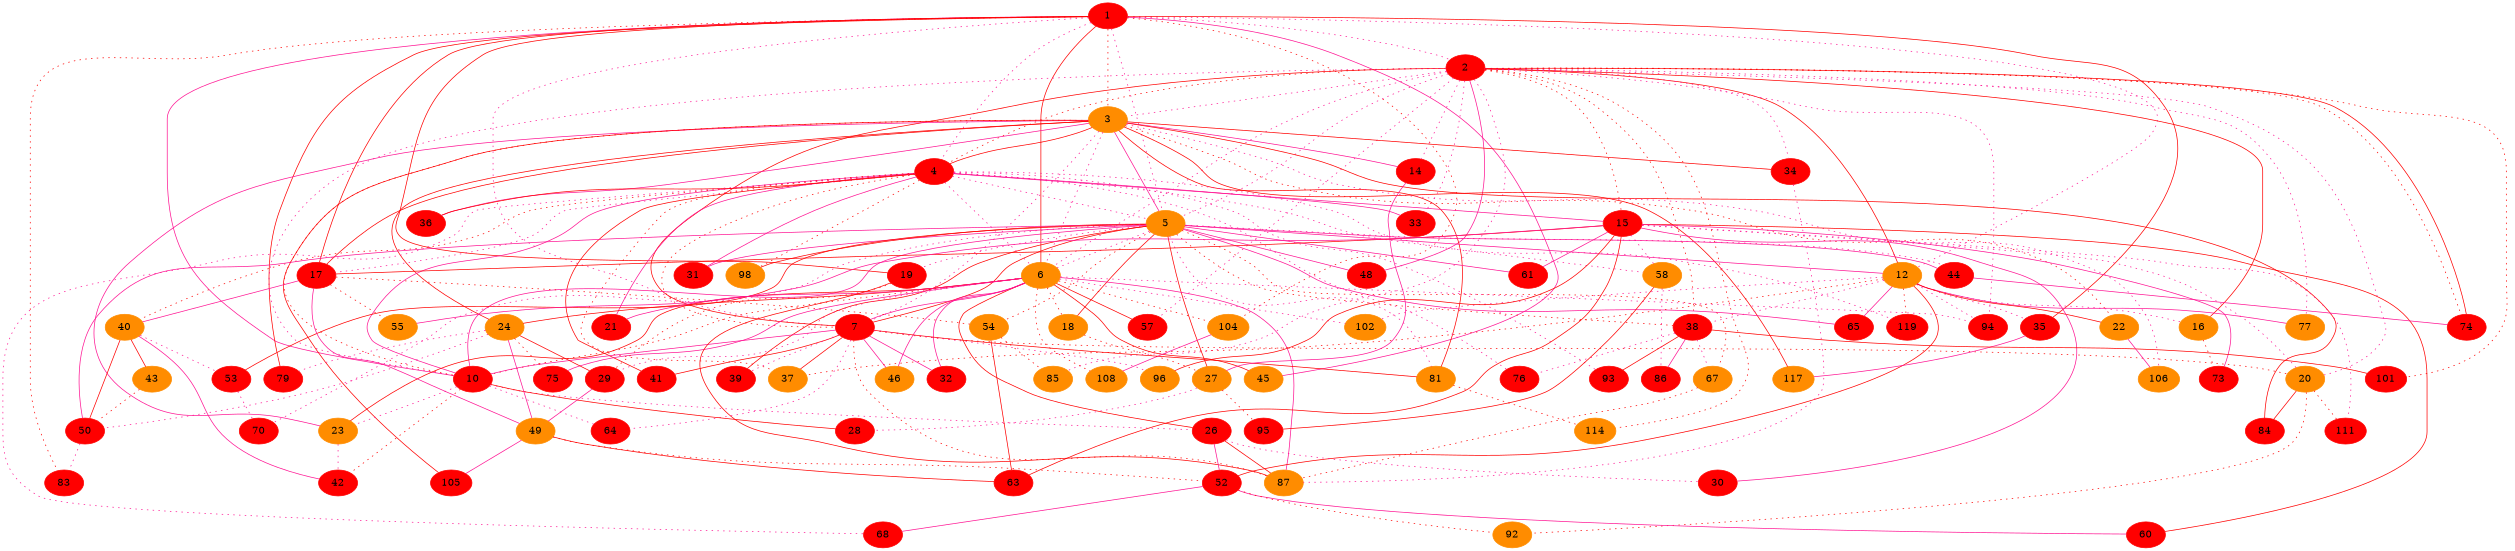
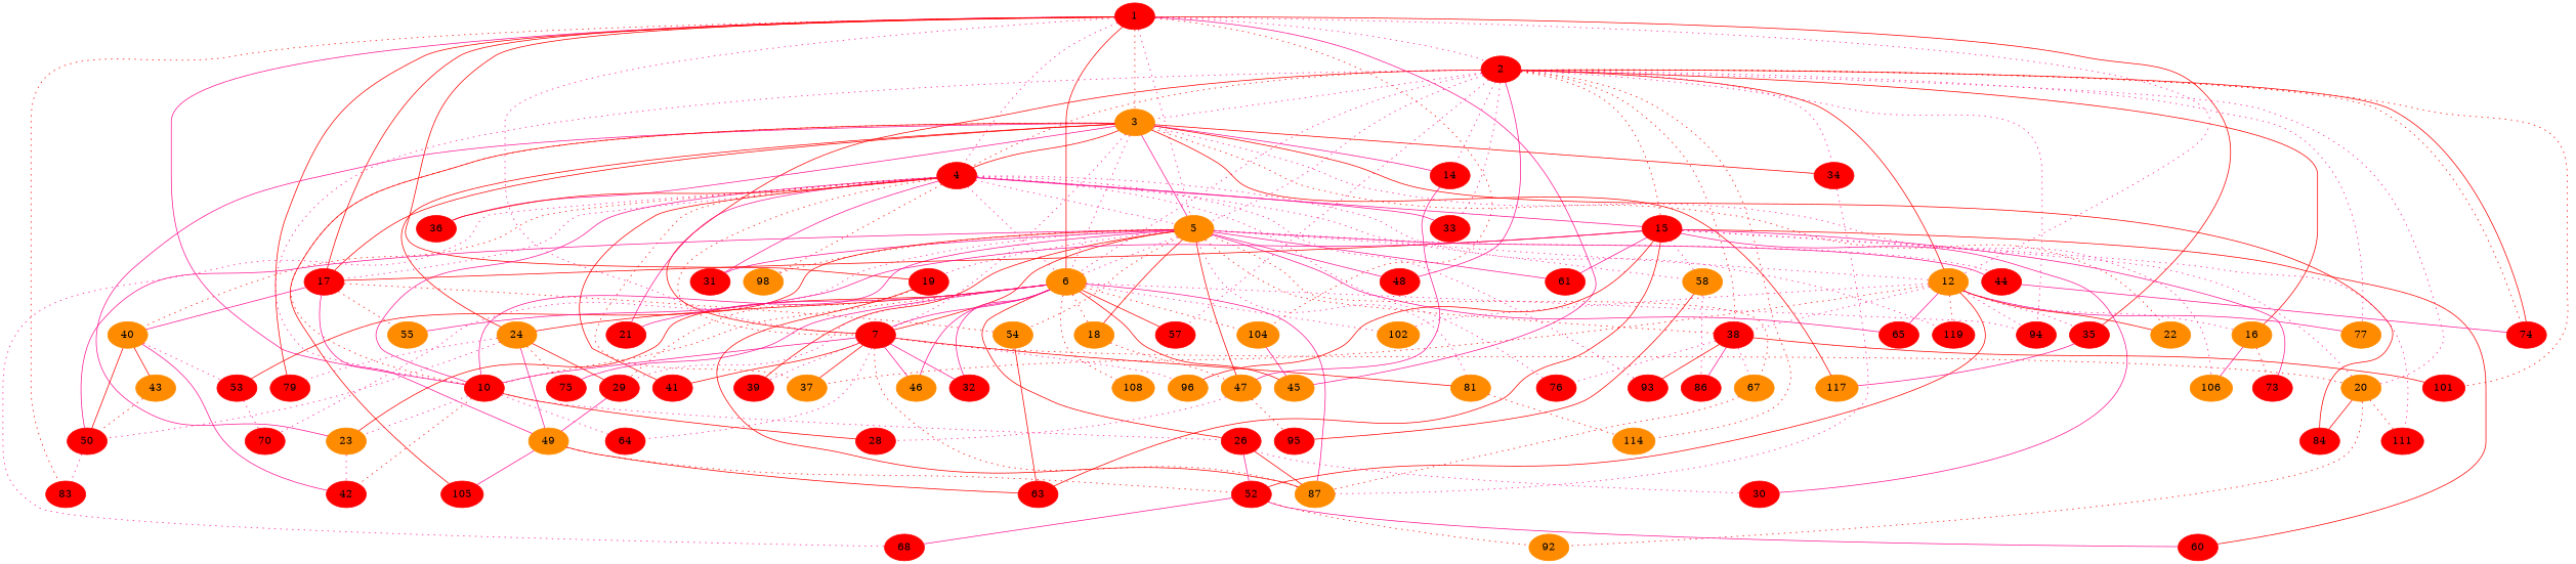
  graph {
    node [color=red style=filled]
    edge [color=deeppink style=dotted]
    1 [super="+91"]
    2 [super="+9"]
    3 [color=darkorange super="+8"]
    4 [super="+13"]
    5 [color=darkorange super="+11"]
    6 [color=darkorange super="+71"]
    7 [super="+22"]
    10 [super="+62"]
    12 [color=darkorange super="+47"]
    17 [super="+103"]
    19
    35
    45 [color=darkorange]
    79
    83
    104 [color=darkorange]
    14
    15 [super="+51"]
    16 [color=darkorange super="+66"]
    20 [color=darkorange super="+56"]
    33
    34 [super="+110"]
    38 [super="+88"]
    48
    57
    74 [super="+113"]
    77 [color=darkorange]
-   85 [color=darkorange]
    94 [super="+99"]
    101
    114 [color=darkorange]
    23 [color=darkorange super="+59"]
    24 [color=darkorange]
    n34 [color=darkorange label=22]
    36
    81 [color=darkorange super="+82"]
    84
    105
    106 [color=darkorange]
    117 [color=darkorange]
    21
    31
    37 [color=darkorange super="+97"]
    40 [color=darkorange]
    41
    58 [color=darkorange super="+116"]
    68
    76
    93
    98 [color=darkorange]
    119
    18 [color=darkorange]
-   27 [color=darkorange super="+69"]
+   27 [color=darkorange super="+69" label=47]
    39
    44
    50 [super="+78"]
    53
    54 [color=darkorange]
    61
    65
    67 [color=darkorange super="+90"]
    70
    26 [super="+100"]
    29 [super="+118"]
    32
    46 [color=darkorange]
    75
    87 [color=darkorange super="+89"]
    102 [color=darkorange]
    108 [color=darkorange]
    64
    96 [color=darkorange]
    28
    42 [super="+80"]
    52 [super="+107"]
    55 [color=darkorange]
    49 [color=darkorange super="+109"]
    30
    60
    63 [super="+72"]
    73
    111
    92 [color=darkorange]
    86
    43 [color=darkorange super="+112"]
    95
    1 -- 2 [weight=2]
    1 -- 3 [color=red weight=2]
    1 -- 4
    1 -- 5
    1 -- 6 [color=red style=solid weight=2]
    1 -- 7
    1 -- 10 [style=solid]
    1 -- 12 [weight=2]
    1 -- 17 [color=red style=solid]
    1 -- 19 [color=red style=solid]
    1 -- 35 [color=red style=solid]
    1 -- 45 [style=solid]
    1 -- 79 [color=red style=solid]
    1 -- 83 [color=red]
    1 -- 104 [color=red]
    2 -- 3 [weight=4]
    2 -- 4 [color=red weight=2]
    2 -- 5 [weight=2]
    2 -- 6 [weight=2]
    2 -- 7 [color=red style=solid weight=3]
    2 -- 10 [weight=2]
    2 -- 12 [color=red style=solid]
    2 -- 14
    2 -- 15 [color=red]
    2 -- 16 [color=red style=solid weight=2]
    2 -- 20
    2 -- 33
    2 -- 34
    2 -- 38 [color=red]
    2 -- 48 [style=solid]
    2 -- 57
    2 -- 74 [color=red]
    2 -- 74 [color=red style=solid]
    2 -- 77
-   2 -- 85
    2 -- 94
    2 -- 101 [color=red]
    2 -- 114 [color=red]
    3 -- 4 [color=red style=solid weight=2]
    3 -- 5 [style=solid weight=2]
    3 -- 6 [weight=2]
    3 -- 7 [weight=2]
    3 -- 10 [color=red weight=2]
    3 -- 17 [color=red style=solid]
    3 -- 14 [style=solid]
    3 -- 34 [color=red style=solid]
    3 -- 23 [style=solid]
    3 -- 24 [color=red style=solid]
    3 -- n34 [color=red]
    3 -- 36 [style=solid]
-   3 -- 81 [color=red style=solid]
    3 -- 84 [color=red style=solid]
    3 -- 105 [color=red style=solid]
    3 -- 106
    3 -- 117 [color=red style=solid]
    4 -- 5 [weight=3]
    4 -- 6
    4 -- 7 [color=red]
    4 -- 10 [style=solid]
    4 -- 17
    4 -- 15 [style=solid]
    4 -- 33 [style=solid]
    4 -- 36 [color=red style=solid]
    4 -- 21 [style=solid]
    4 -- 31 [style=solid]
    4 -- 37 [color=red]
    4 -- 40 [color=red]
    4 -- 41 [color=red style=solid]
    4 -- 58
    4 -- 68
    4 -- 76
    4 -- 93
    4 -- 98 [color=red]
    4 -- 119
    5 -- 6
    5 -- 7 [color=red style=solid]
    5 -- 10 [style=solid]
-   5 -- 12 [style=solid]
+   5 -- 12
    5 -- 19
    5 -- 38 [color=red]
    5 -- 48 [style=solid]
    5 -- 81
    5 -- 31 [style=solid]
-   5 -- 98 [color=red style=solid]
+   5 -- 98 [color=red]
    5 -- 18 [color=red style=solid]
    5 -- 27 [color=red style=solid]
    5 -- 39 [color=red style=solid]
    5 -- 44 [style=solid]
    5 -- 44
    5 -- 50 [style=solid]
    5 -- 53 [color=red style=solid]
    5 -- 54 [color=red]
    5 -- 61 [style=solid]
    5 -- 65 [style=solid]
    5 -- 67 [color=red]
    5 -- 70
    6 -- 7 [style=solid]
    6 -- 10 [color=red weight=2]
    6 -- 45 [color=red style=solid]
    6 -- 104 [color=red]
    6 -- 57 [color=red style=solid]
    6 -- 94
    6 -- 23 [color=red style=solid]
    6 -- 24 [color=red style=solid]
    6 -- 21 [style=solid]
    6 -- 18 [color=red]
    6 -- 26 [color=red style=solid]
    6 -- 29
    6 -- 32 [style=solid]
    6 -- 46 [style=solid]
    6 -- 75 [style=solid]
    6 -- 87 [style=solid]
    6 -- 102
    6 -- 108 [color=red]
    7 -- 10 [style=solid]
    7 -- 20 [color=red]
    7 -- 81 [color=red style=solid]
    7 -- 37 [color=red style=solid]
    7 -- 41 [color=red style=solid]
    7 -- 39
    7 -- 32 [style=solid]
    7 -- 46 [style=solid]
    7 -- 87 [color=red]
    7 -- 64
    7 -- 96
    10 -- 23
    10 -- 26
    10 -- 64
    10 -- 28 [color=red style=solid]
    10 -- 42 [color=red]
    12 -- 35
    12 -- 16
    12 -- 38
    12 -- 77 [style=solid]
    12 -- 94
    12 -- n34 [color=red style=solid]
    12 -- 37 [color=red]
    12 -- 119 [color=red]
    12 -- 65 [style=solid]
    12 -- 102
    12 -- 52 [color=red style=solid]
    17 -- 40 [style=solid]
    17 -- 54 [color=red]
    17 -- 55 [color=red]
    17 -- 49 [style=solid]
    19 -- 29 [color=red]
    19 -- 87 [color=red style=solid]
    35 -- 117 [style=solid]
-   104 -- 108 [style=solid]
+   104 -- 45 [style=solid]
    14 -- 27 [style=solid]
    15 -- 17 [color=red style=solid]
    15 -- 20
    15 -- 58
    15 -- 61 [style=solid]
    15 -- 96 [color=red style=solid]
    15 -- 55 [style=solid]
    15 -- 30 [style=solid]
    15 -- 60 [color=red style=solid]
    15 -- 63 [color=red style=solid]
    15 -- 73 [style=solid]
    15 -- 111
-   n34 -- 106 [style=solid]
+   16 -- 106 [style=solid]
    16 -- 73 [color=red]
    20 -- 84 [color=red style=solid]
    20 -- 111 [color=red]
    20 -- 92 [color=red]
    34 -- 87
    38 -- 101 [color=red style=solid]
    38 -- 76
    38 -- 93 [color=red style=solid]
    38 -- 67
    38 -- 86 [style=solid]
    23 -- 42
    24 -- 79
    24 -- 50
    24 -- 29 [color=red style=solid]
    24 -- 75 [color=red]
    24 -- 49 [style=solid]
    81 -- 114 [color=red]
    40 -- 50 [color=red style=solid]
    40 -- 53
    40 -- 42 [style=solid]
    40 -- 43 [color=red style=solid]
    58 -- 86
    58 -- 95 [color=red style=solid]
    18 -- 27 [color=red]
    27 -- 28
    27 -- 95 [color=red]
    44 -- 74 [style=solid]
    50 -- 83
    53 -- 70
-   54 -- 85 [color=red]
    54 -- 63 [color=red style=solid]
    67 -- 87 [color=red]
    26 -- 87 [color=red style=solid]
    26 -- 52 [style=solid]
    26 -- 30
    29 -- 49 [style=solid]
    52 -- 68 [style=solid]
    52 -- 60 [style=solid]
    52 -- 92 [color=red]
    49 -- 105 [style=solid]
    49 -- 52 [color=red]
    49 -- 63 [color=red style=solid]
    43 -- 50 [color=red]
  }
